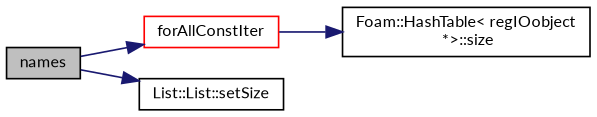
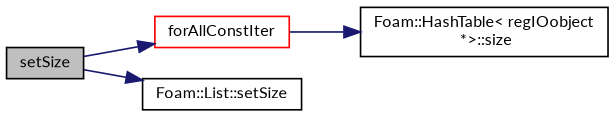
  digraph {
    fontname=Lato
    rankdir=LR
    node [color=black fontname=Lato fontsize=10 shape=record]
    edge [color=midnightblue fontname=Lato fontsize=10 labelfontname=Helvetica labelfontsize=10 style=solid]
-   n1 [fillcolor=grey75 fontcolor=black height=0.2 label=names style=filled width=0.4]
+   n1 [fillcolor=grey75 fontcolor=black height=0.2 label=setSize style=filled width=0.4]
    n2 [color=red height=0.2 label=forAllConstIter width=0.4]
-   n3 [height=0.2 label="List::List::setSize" width=0.4]
+   n3 [height=0.2 label="Foam::List::setSize" width=0.4]
    n4 [height=0.2 label="Foam::HashTable\< regIOobject\l *\>::size" width=0.4]
    n1 -> n2
    n1 -> n3
    n2 -> n4
  }
